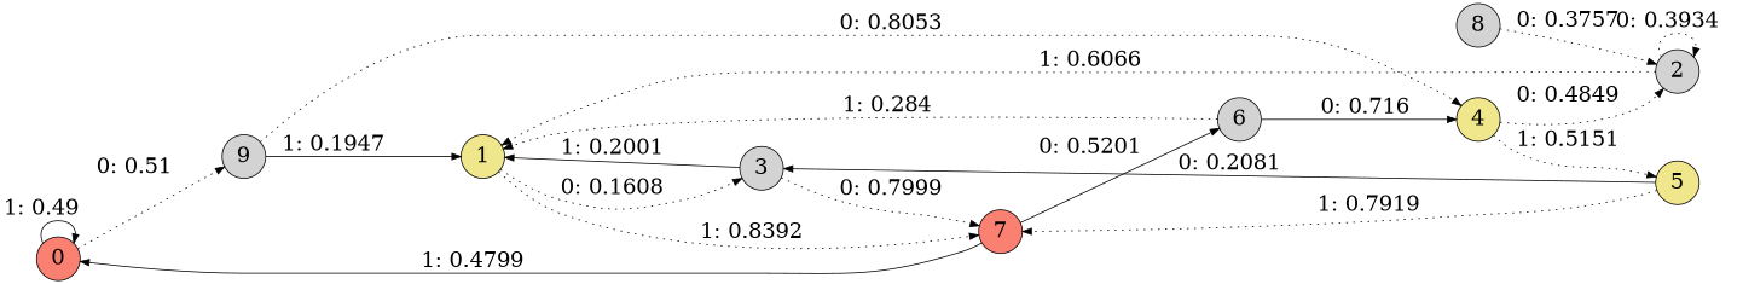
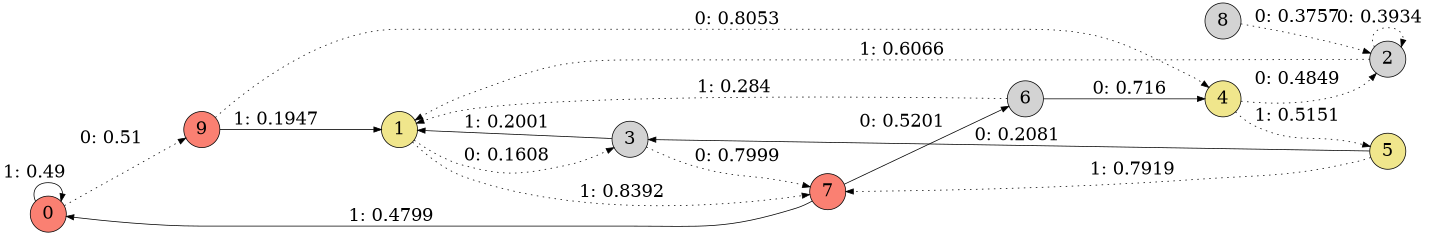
  digraph {
    rankdir=LR
    node [fillcolor=lightgrey fontsize=24 shape=circle style=filled]
    edge [fontsize=24 style=dotted]
    0 [fillcolor=salmon]
-   9
+   9 [fillcolor=salmon]
    1 [fillcolor=khaki]
    4 [fillcolor=khaki]
    3
    7 [fillcolor=salmon]
    2
    5 [fillcolor=khaki]
    6
    8
    0 -> 0 [label="1: 0.49     " style=solid]
    0 -> 9 [label="0: 0.51     "]
    9 -> 1 [label="1: 0.1947   " style=solid]
    9 -> 4 [label="0: 0.8053   "]
    1 -> 3 [label="0: 0.1608   "]
    1 -> 7 [label="1: 0.8392   "]
    4 -> 2 [label="0: 0.4849   "]
    4 -> 5 [label="1: 0.5151   "]
    3 -> 1 [label="1: 0.2001   " style=solid]
    3 -> 7 [label="0: 0.7999   "]
    7 -> 0 [label="1: 0.4799   " style=solid]
    7 -> 6 [label="0: 0.5201   " style=solid]
    2 -> 1 [label="1: 0.6066   "]
    2 -> 2 [label="0: 0.3934   "]
    5 -> 3 [label="0: 0.2081   " style=solid]
    5 -> 7 [label="1: 0.7919   "]
    6 -> 1 [label="1: 0.284    "]
    6 -> 4 [label="0: 0.716    " style=solid]
    8 -> 2 [label="0: 0.3757   "]
  }
